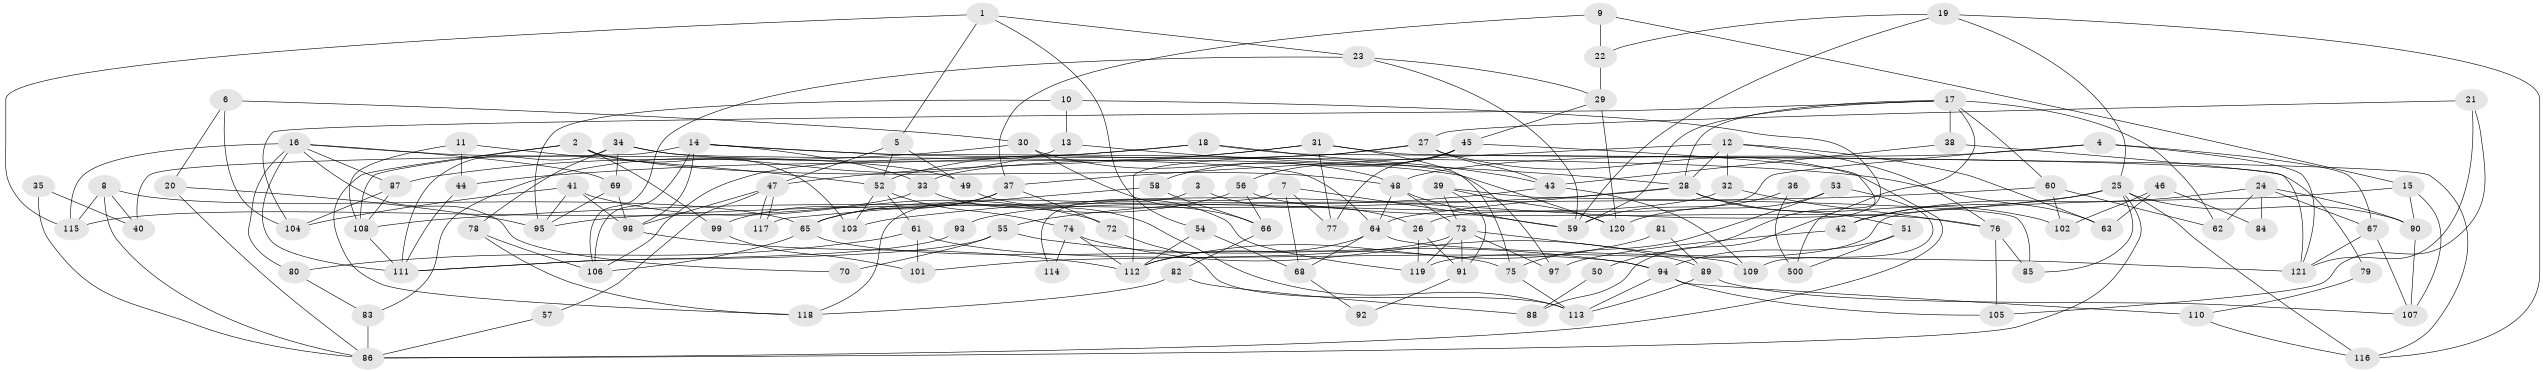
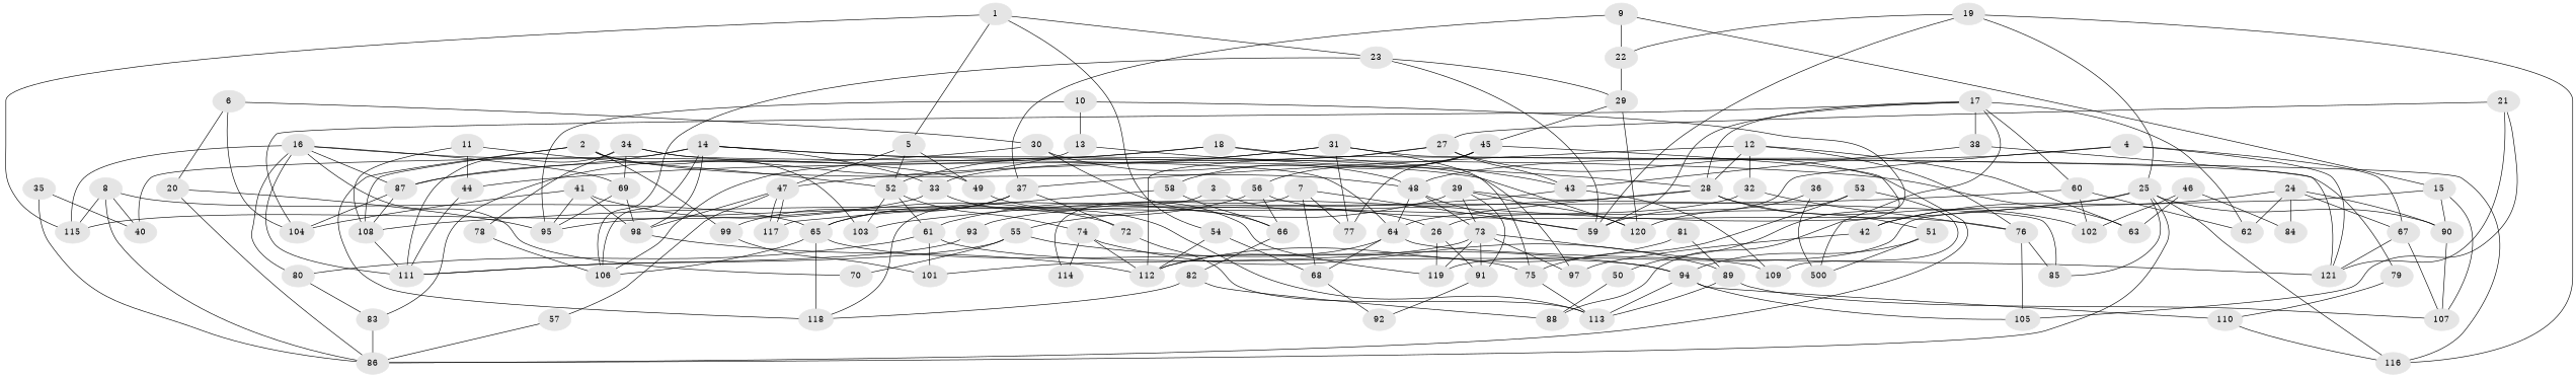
  graph {
    node [color=gray90 style=filled]
    1
    5
    23
    54
    115
    47
    49
    52
    59
    106
    29
    68
    112
    2
    48
    99
    103
    108
    118
    64
    73
    101
    111
    3
    26
    119
    91
    4
    67
    121
    107
    98
    57
    117
    61
    74
    6
    20
    30
    104
    86
    95
    87
    66
    7
    77
    114
    92
    8
    40
    65
    75
    9
    15
    22
    37
    90
    72
    10
    13
    n61 [label=500]
    28
    83
    11
    44
    12
    32
    63
    76
    51
    102
    93
    105
    85
    14
    33
    97
    113
    16
    69
    70
    80
    17
    38
    60
    62
    88
    43
    18
    116
    55
    109
    19
    25
    42
    21
    27
    45
    120
    24
    84
    94
    50
    56
    58
    82
    31
    79
    110
    34
    78
    35
    36
    39
    41
    46
    89
    53
    81
    1 -- 5
    1 -- 23
    1 -- 54
    1 -- 115
    5 -- 47
    5 -- 49
    5 -- 52
    23 -- 59
    23 -- 106
    23 -- 29
    54 -- 68
    54 -- 112
    47 -- 98
    47 -- 57
    47 -- 117
    47 -- 117
    49 -- 119
    52 -- 103
    52 -- 61
    52 -- 74
    29 -- 45
    29 -- 120
    68 -- 92
    2 -- 48
    2 -- 99
    2 -- 103
    2 -- 108
    2 -- 118
    48 -- 59
    48 -- 64
    48 -- 73
    99 -- 101
    108 -- 111
    64 -- 68
    64 -- 112
    64 -- 121
    73 -- 101
    73 -- 119
    73 -- 91
    73 -- 97
    73 -- 109
    3 -- 118
    3 -- 26
    26 -- 119
    26 -- 91
    91 -- 92
    4 -- 48
    4 -- 26
    4 -- 67
    4 -- 121
    67 -- 121
    67 -- 107
    98 -- 112
    57 -- 86
    61 -- 101
    61 -- 80
    61 -- 94
    74 -- 112
    74 -- 114
    74 -- 89
    6 -- 20
    6 -- 30
    6 -- 104
    20 -- 86
    20 -- 95
    30 -- 48
    30 -- 87
    30 -- 66
    87 -- 108
    87 -- 104
    66 -- 82
    7 -- 59
    7 -- 68
    7 -- 77
    7 -- 114
    8 -- 115
    8 -- 86
    8 -- 40
    8 -- 65
    65 -- 106
-   78 -- 118
+   65 -- 118
    65 -- 75
    75 -- 113
    9 -- 15
    9 -- 22
    9 -- 37
    15 -- 119
    15 -- 107
    15 -- 90
    22 -- 29
    37 -- 99
    37 -- 65
    37 -- 72
    90 -- 107
    72 -- 113
    10 -- 95
    10 -- 13
    10 -- n61
    13 -- 28
    13 -- 83
    28 -- 108
    28 -- 64
    28 -- 51
    28 -- 102
    83 -- 86
    11 -- 52
    11 -- 108
    11 -- 44
    44 -- 111
    12 -- 37
    12 -- 28
    12 -- 32
    12 -- 63
    12 -- 76
    32 -- 76
    32 -- 93
    76 -- 105
    76 -- 85
    51 -- n61
    51 -- 94
    93 -- 111
    14 -- 106
    14 -- 98
+   14 -- 87
    14 -- 40
    14 -- 63
    14 -- 33
    14 -- 97
    33 -- 115
    33 -- 113
    16 -- 115
    16 -- 49
    16 -- 111
    16 -- 87
    16 -- 69
    16 -- 70
    16 -- 80
    69 -- 98
    69 -- 95
    80 -- 83
    17 -- 59
    17 -- 104
    17 -- 28
    17 -- 38
    17 -- 60
    17 -- 62
    17 -- 88
    38 -- 121
    38 -- 43
    60 -- 95
    60 -- 102
    60 -- 62
    43 -- 55
    43 -- 109
    18 -- 106
    18 -- 44
    18 -- 43
    18 -- 116
    55 -- 111
    55 -- 70
    55 -- 94
    19 -- 59
    19 -- 22
    19 -- 116
    19 -- 25
    25 -- 103
    25 -- 86
    25 -- 90
    25 -- 85
    25 -- 116
    25 -- 42
    42 -- 97
    21 -- 121
    21 -- 105
    21 -- 27
    27 -- 112
    27 -- 86
    27 -- 33
    27 -- 43
    45 -- 77
    45 -- 50
    45 -- 56
    45 -- 58
    24 -- 67
    24 -- 90
    24 -- 62
    24 -- 42
    24 -- 84
    94 -- 105
    94 -- 113
    94 -- 110
    50 -- 88
    56 -- 66
    56 -- 65
    56 -- 76
    58 -- 117
    58 -- 66
    82 -- 118
    82 -- 88
    31 -- 47
    31 -- 52
    31 -- 77
    31 -- 75
    31 -- 79
    79 -- 110
    110 -- 116
    34 -- 64
    34 -- 111
    34 -- 69
    34 -- 120
    34 -- 78
    78 -- 106
    35 -- 86
    35 -- 40
    36 -- 59
    36 -- n61
    39 -- 73
    39 -- 91
+   39 -- 61
    39 -- 85
    39 -- 120
    41 -- 98
    41 -- 104
    41 -- 95
    41 -- 72
    46 -- 63
    46 -- 102
    46 -- 84
    89 -- 107
    89 -- 113
    53 -- 75
    53 -- 109
    53 -- 120
    81 -- 112
    81 -- 89
  }
